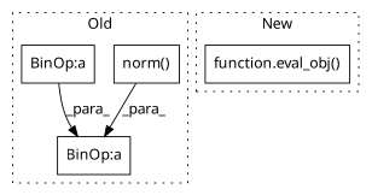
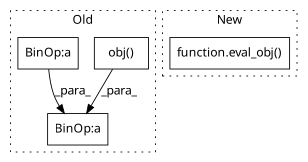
  digraph {
    fontname="Noto Sans"
    node [a=75 shape=box fontname="Noto Sans"]
    edge [fontname="Noto Sans"]
-   n1 [l="12,8" label="norm()" s="392,407"]
+   n1 [l="12,8" label="obj()" s="392,407"]
    n2 [a=82 l=20 label="BinOp:a" s=366]
    n3 [a=82 l=3 label="BinOp:a" s=374]
    n4 [l="9,1" label="function.eval_obj()" s="757,782"]
    subgraph cluster_1 {
      label=Old
      style=dotted
      n1
      n2
      n3
    }
    subgraph cluster_2 {
      label=New
      style=dotted
      n4
    }
    n1 -> n2 [label=_para_]
    n3 -> n2 [label=_para_]
  }
